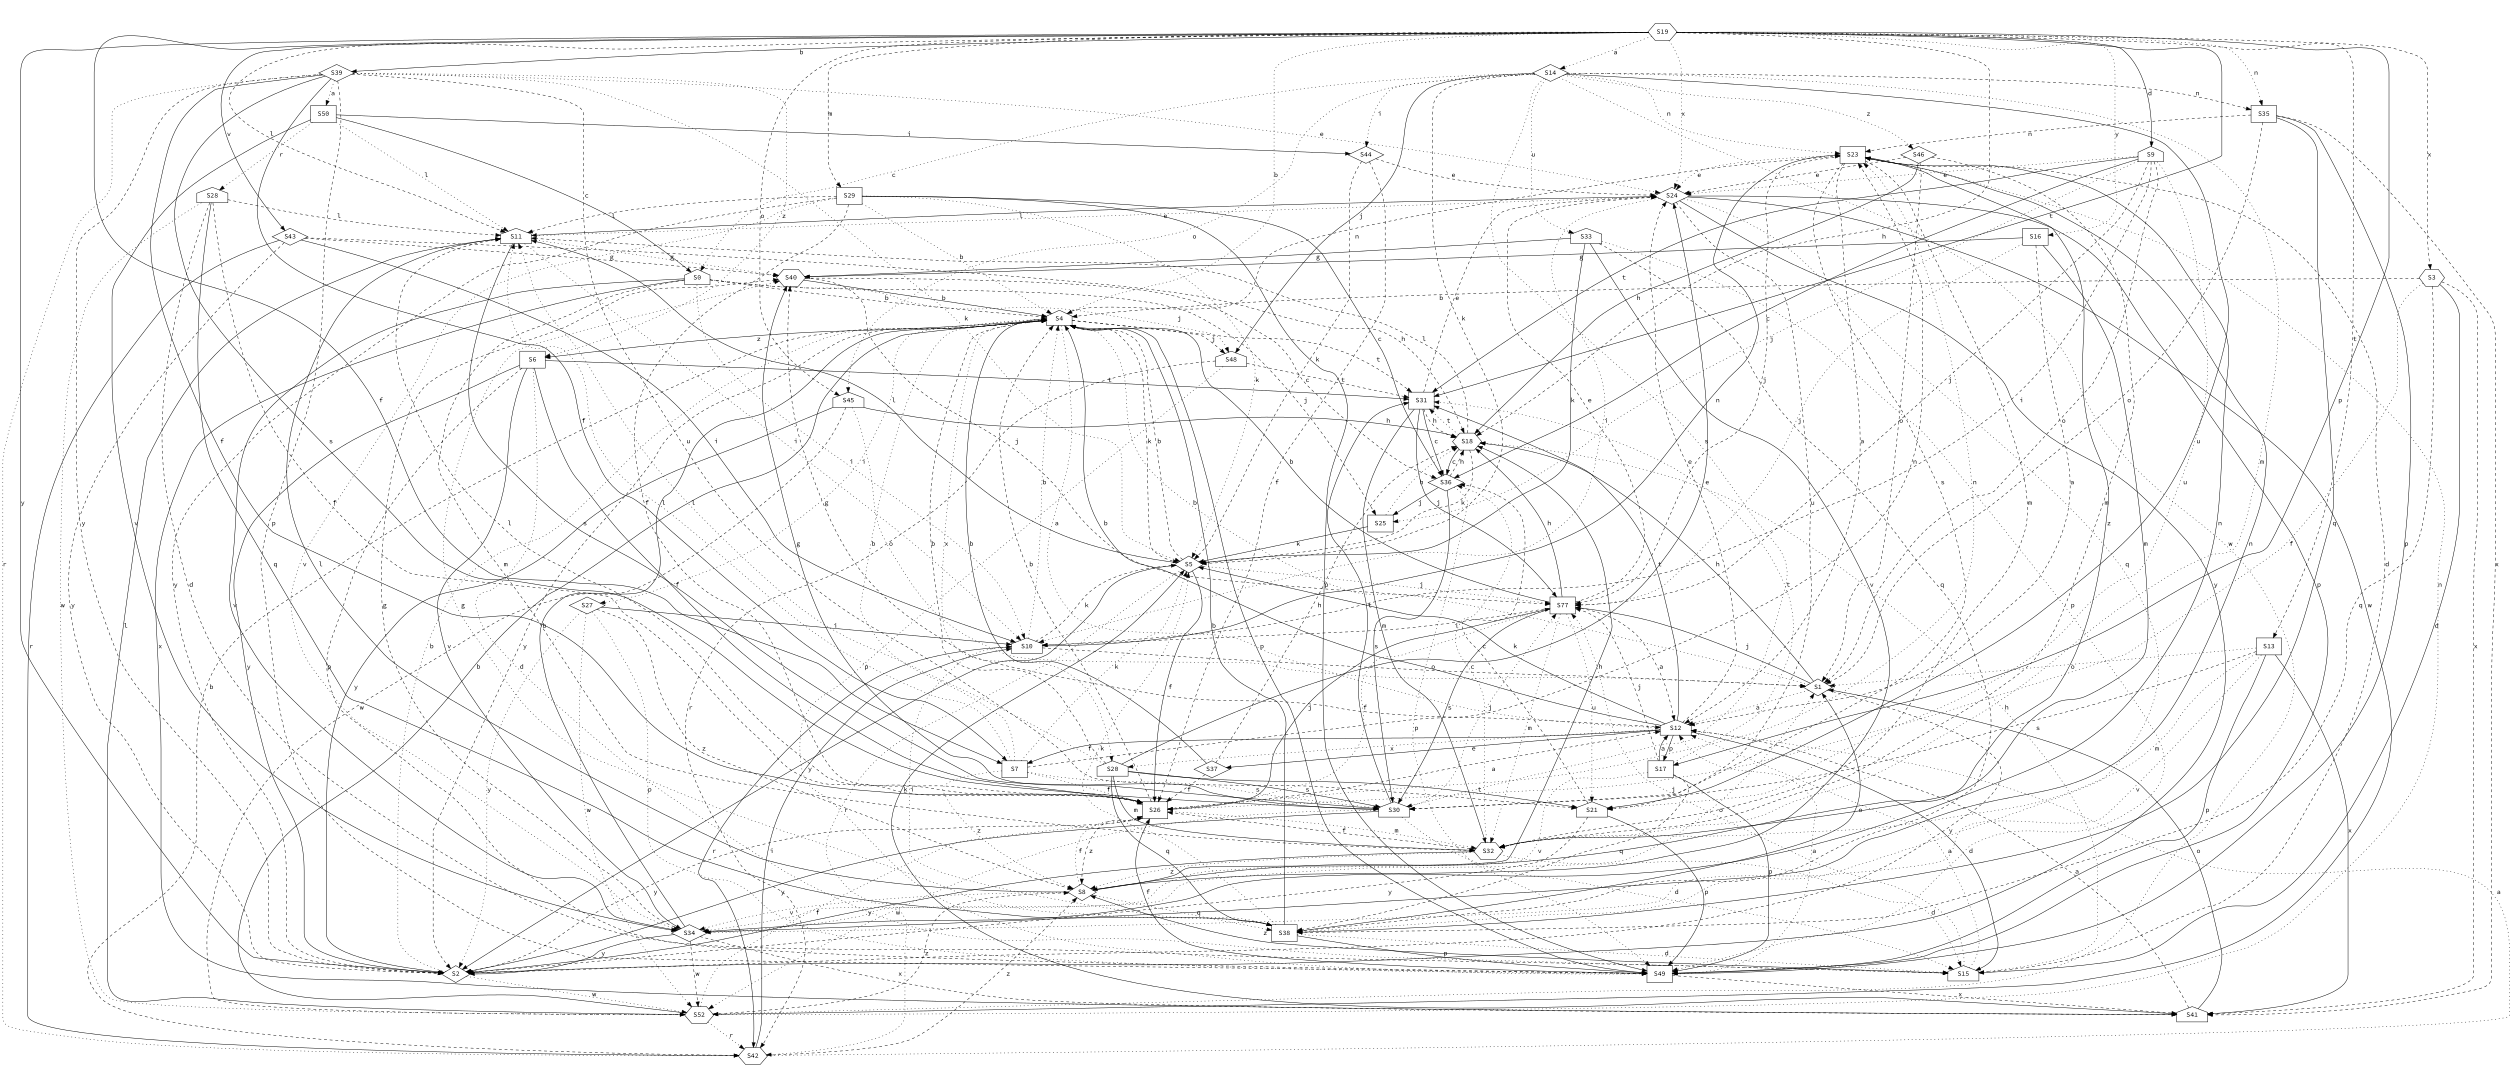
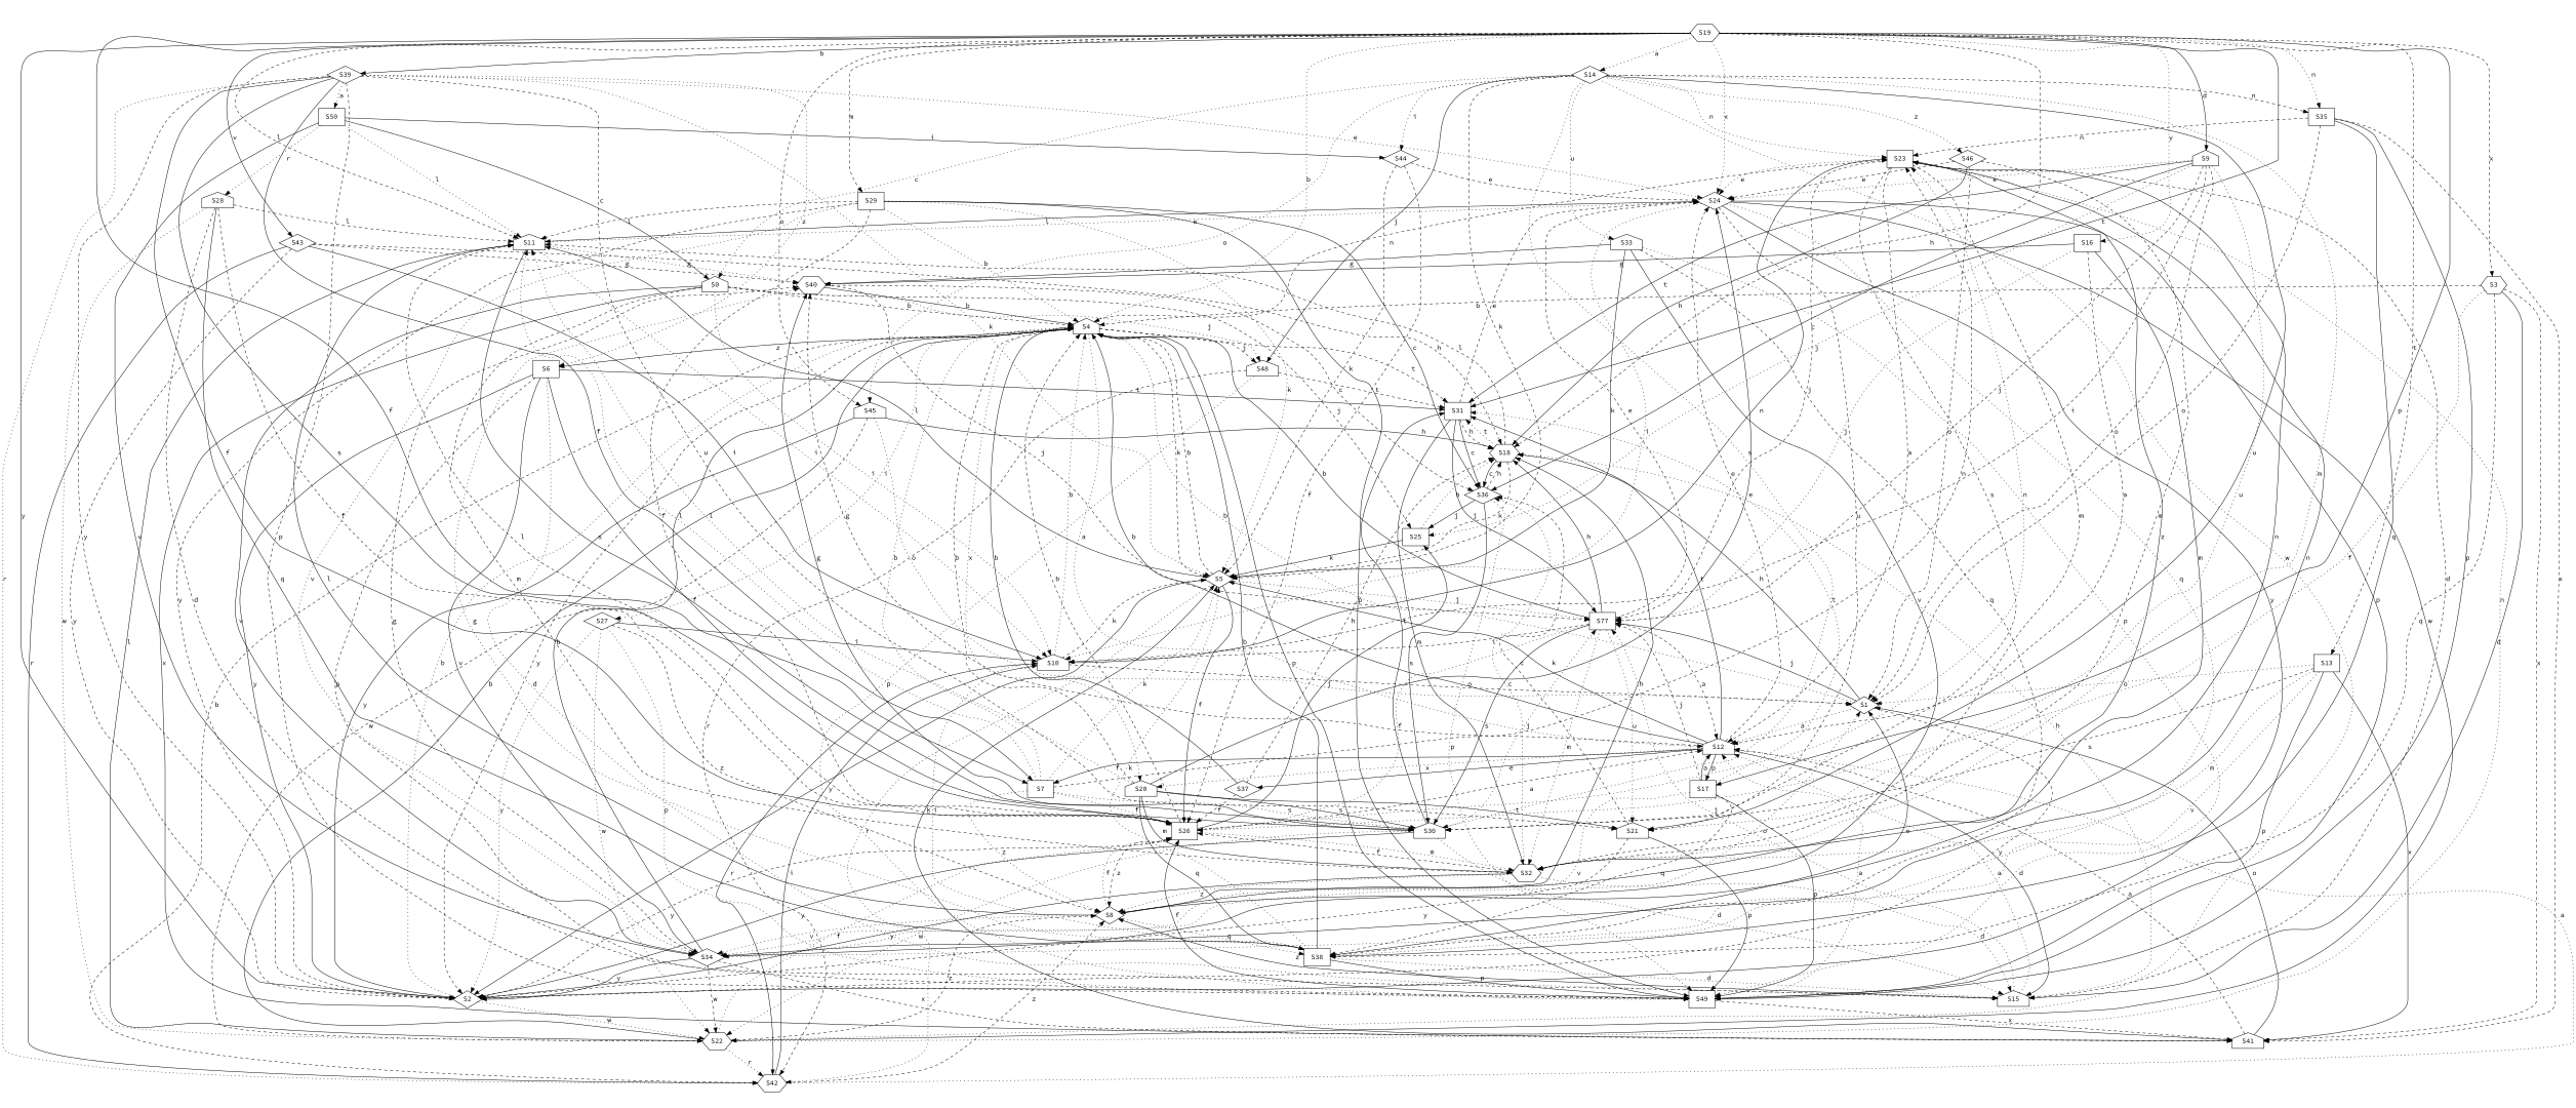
  strict digraph {
    fontname="Source Code Pro"
    node [fontname="Source Code Pro" shape=house]
    edge [fontname="Source Code Pro" style=solid]
    S19 [shape=hexagon]
    S14 [shape=diamond]
    S39 [shape=diamond]
    S4
    S9
    S7 [shape=box]
    S18 [shape=hexagon]
    S11
    S29 [shape=box]
    S35 [shape=box]
    S45
    S17 [shape=box]
    S13 [shape=box]
    S31 [shape=box]
    S43 [shape=diamond]
    S3 [shape=hexagon]
    S16 [shape=box]
    S2 [shape=diamond]
    S24 [shape=diamond]
    S0
    S44 [shape=diamond]
    S48
    S5 [shape=diamond]
    S32 [shape=hexagon]
    S23 [shape=box]
    S30
    S33
    S21
-   S22 [shape=hexagon label=S52]
+   S22 [shape=hexagon]
    S46 [shape=diamond]
    S50 [shape=box]
    S26 [shape=box]
    S49 [shape=box]
    S42 [shape=hexagon]
    S6 [shape=box]
    S20
    S12
    S27 [shape=diamond]
    S10
    S25 [shape=box]
    S36 [shape=diamond]
    n42 [label=S77 shape=box]
    S1 [shape=diamond]
    S8 [shape=diamond]
    S40 [shape=hexagon]
    S34 [shape=diamond]
    S41
    S38 [shape=box]
    S15
    S28
    S37 [shape=diamond]
    S19 -> S14 [label=a style=dotted]
    S19 -> S39 [label=b]
    S19 -> S4 [label=b style=dotted]
    S19 -> S9 [label=d]
    S19 -> S7 [label=f]
    S19 -> S18 [label=h style=dashed]
    S19 -> S11 [label=l style=dashed]
    S19 -> S29 [label=m style=dashed]
    S19 -> S35 [label=n style=dotted]
    S19 -> S45 [label=o style=dashed]
    S19 -> S17 [label=p]
    S19 -> S13 [label=t style=dashed]
    S19 -> S31 [label=t]
    S19 -> S43 [label=v]
    S19 -> S3 [label=x style=dashed]
    S19 -> S16 [label=y style=dotted]
    S19 -> S2 [label=y]
    S19 -> S24 [label=x style=dotted]
    S14 -> S35 [label=n style=dashed]
    S14 -> S45 [label=o style=dotted]
    S14 -> S0 [label=c style=dotted]
    S14 -> S44 [label=i style=dotted]
    S14 -> S48 [label=j]
    S14 -> S5 [label=k style=dashed]
    S14 -> S32 [label=m style=dotted]
    S14 -> S23 [label=n style=dotted]
    S14 -> S30 [label=s style=dotted]
    S14 -> S33 [label=u style=dotted]
    S14 -> S21 [label=u]
    S14 -> S22 [label=w style=dotted]
    S14 -> S46 [label=z style=dotted]
    S39 -> S7 [label=f]
    S39 -> S2 [label=y style=dashed]
    S39 -> S24 [label=e style=dotted]
    S39 -> S5 [label=k style=dotted]
    S39 -> S30 [label=s]
    S39 -> S21 [label=u style=dashed]
    S39 -> S50 [label=a style=dotted]
    S39 -> S26 [label=f]
    S39 -> S49 [label=p style=dashed]
    S39 -> S42 [label=r style=dotted]
    S39 -> S6 [label=z style=dotted]
    S4 -> S31 [label=t style=dashed]
    S4 -> S2 [label=y style=dashed]
    S4 -> S48 [label=j style=dashed]
    S4 -> S5 [label=k style=dashed]
    S4 -> S23 [label=n style=dashed]
    S4 -> S49 [label=p]
    S4 -> S6 [label=z]
    S4 -> S20 [label=x style=dotted]
    S4 -> S12 [label=a style=dotted]
    S4 -> S27 [label=i style=dotted]
    S9 -> S31 [label=t]
    S9 -> S24 [label=e style=dotted]
    S9 -> S21 [label=u style=dotted]
    S9 -> S10 [label=i style=dashed]
    S9 -> S25 [label=j style=dotted]
    S9 -> S36 [label=c]
    S9 -> n42 [label=j style=dashed]
    S9 -> S1 [label=o style=dashed]
    S7 -> S4 [label=b style=dotted]
    S7 -> S11 [label=l style=dotted]
    S7 -> S5 [label=k style=dotted]
    S7 -> S23 [label=n style=dashed]
    S7 -> S30 [label=s style=dotted]
    S7 -> S26 [label=f style=dotted]
    S7 -> S8 [label=z style=dotted]
    S18 -> S11 [label=l style=dashed]
    S18 -> S31 [label=t style=dotted]
    S18 -> S5 [label=k style=dashed]
    S18 -> S36 [label=c]
    S11 -> S24 [label=e style=dotted]
    S11 -> S30 [label=s]
    S11 -> S10 [label=i style=dotted]
    S11 -> S40 [label=g style=dotted]
    S29 -> S4 [label=b style=dotted]
    S29 -> S11 [label=l style=dashed]
    S29 -> S2 [label=y style=dashed]
    S29 -> S5 [label=k style=dotted]
    S29 -> S26 [label=f style=dashed]
    S29 -> S49 [label=p]
    S29 -> S36 [label=c]
    S29 -> S34 [label=v style=dotted]
    S35 -> S23 [label=n style=dashed]
    S35 -> S49 [label=p]
    S35 -> S1 [label=o style=dashed]
    S35 -> S41 [label=x style=dashed]
    S35 -> S38 [label=q]
    S45 -> S18 [label=h]
    S45 -> S2 [label=y]
    S45 -> S22 [label=w style=dashed]
    S45 -> S1 [label=o style=dotted]
    S17 -> S31 [label=t style=dotted]
    S17 -> S49 [label=p]
    S17 -> S12 [label=a]
    S17 -> n42 [label=j style=dashed]
    S17 -> S34 [label=v style=dotted]
    S17 -> S38 [label=q style=dashed]
    S13 -> S32 [label=m style=dotted]
    S13 -> S30 [label=s style=dashed]
    S13 -> S49 [label=p]
    S13 -> S1 [label=o style=dotted]
    S13 -> S34 [label=v style=dotted]
    S13 -> S41 [label=x]
    S31 -> S18 [label=h style=dashed]
    S31 -> S24 [label=e style=dashed]
    S31 -> S32 [label=m]
    S31 -> S36 [label=c]
    S31 -> n42 [label=j]
    S43 -> S18 [label=h style=dashed]
    S43 -> S2 [label=y style=dashed]
    S43 -> S42 [label=r]
    S43 -> S10 [label=i]
    S43 -> S40 [label=g style=dashed]
    S3 -> S4 [label=b style=dashed]
    S3 -> S26 [label=f style=dotted]
    S3 -> S41 [label=x style=dashed]
    S3 -> S38 [label=q style=dashed]
    S3 -> S15 [label=d]
    S16 -> S32 [label=m]
    S16 -> S12 [label=a style=dashed]
    S16 -> n42 [label=j style=dotted]
    S16 -> S40 [label=g]
    S2 -> S4 [label=b style=dotted]
    S2 -> S22 [label=w style=dotted]
    S24 -> S11 [label=l]
    S24 -> S2 [label=y]
    S24 -> S21 [label=u style=dashed]
    S24 -> S22 [label=w]
    S24 -> S49 [label=p]
    S24 -> S10 [label=i style=dotted]
    S24 -> S38 [label=q style=dotted]
    S0 -> S4 [label=b style=dashed]
    S0 -> S48 [label=j style=dotted]
    S0 -> S32 [label=m style=dashed]
    S0 -> S10 [label=i style=dotted]
    S0 -> S25 [label=j style=dashed]
    S0 -> S34 [label=v]
    S0 -> S41 [label=x]
    S44 -> S24 [label=e style=dashed]
    S44 -> S5 [label=k style=dashed]
    S44 -> S26 [label=f style=dashed]
    S48 -> S31 [label=t style=dashed]
    S48 -> S49 [label=p style=dotted]
    S48 -> S42 [label=r style=dashed]
    S5 -> S4 [label=b style=dashed]
    S5 -> S11 [label=l]
    S5 -> S2 [label=y]
    S5 -> S26 [label=f]
    S5 -> S42 [label=r style=dotted]
    S5 -> n42 [label=j style=dotted]
    S32 -> S2 [label=y]
    S32 -> S26 [label=f style=dashed]
    S32 -> S36 [label=c style=dotted]
    S32 -> S8 [label=z style=dotted]
    S32 -> S15 [label=d style=dotted]
    S23 -> S24 [label=e style=dotted]
    S23 -> S32 [label=m style=dashed]
    S23 -> S30 [label=s style=dashed]
    S23 -> S12 [label=a style=dashed]
    S23 -> n42 [label=j style=dashed]
    S23 -> S8 [label=z]
    S23 -> S15 [label=d style=dashed]
    S30 -> S31 [label=t]
    S30 -> S2 [label=y]
    S30 -> S22 [label=w style=dotted]
    S30 -> n42 [label=j style=dotted]
    S30 -> S40 [label=g]
    S30 -> S15 [label=d style=dotted]
    S33 -> S5 [label=k]
    S33 -> S49 [label=p style=dotted]
    S33 -> S40 [label=g]
    S33 -> S34 [label=v]
    S33 -> S38 [label=q style=dashed]
    S21 -> S2 [label=y style=dashed]
    S21 -> S49 [label=p]
    S21 -> S36 [label=c style=dashed]
    S22 -> S4 [label=b]
    S22 -> S11 [label=l]
    S22 -> S23 [label=n style=dotted]
    S22 -> S26 [label=f style=dotted]
    S22 -> S42 [label=r style=dotted]
    S22 -> S8 [label=z style=dashed]
    S46 -> S18 [label=h]
    S46 -> S24 [label=e style=dashed]
    S46 -> S32 [label=m style=dashed]
    S46 -> S1 [label=o style=dashed]
    S50 -> S11 [label=l style=dotted]
    S50 -> S0 [label=c]
    S50 -> S44 [label=i]
    S50 -> S34 [label=v]
    S50 -> S28 [label=r style=dotted]
    S26 -> S4 [label=b style=dashed]
    S26 -> S11 [label=l style=dashed]
    S26 -> S2 [label=y style=dashed]
    S26 -> S32 [label=m style=dotted]
    S26 -> S23 [label=n style=dotted]
    S26 -> S12 [label=a style=dashed]
-   S26 -> n42 [label=j]
+   S26 -> S25 [label=j]
    S26 -> S8 [label=z style=dashed]
    S49 -> S26 [label=f]
    S49 -> S12 [label=a style=dotted]
    S49 -> S41 [label=x style=dashed]
    S42 -> S4 [label=b style=dashed]
    S42 -> S12 [label=a style=dotted]
    S42 -> S10 [label=i]
    S42 -> S8 [label=z style=dashed]
    S6 -> S31 [label=t]
    S6 -> S2 [label=y]
    S6 -> S26 [label=f]
    S6 -> S49 [label=p style=dashed]
    S6 -> S34 [label=v]
    S6 -> S15 [label=d style=dotted]
    S20 -> S4 [label=b style=dashed]
    S20 -> S11 [label=l style=dotted]
    S20 -> S24 [label=e]
    S20 -> S32 [label=m]
    S20 -> S30 [label=s]
    S20 -> S21 [label=t]
    S20 -> S38 [label=q]
    S12 -> S4 [label=b]
    S12 -> S7 [label=f]
    S12 -> S17 [label=p]
    S12 -> S31 [label=t]
    S12 -> S24 [label=e style=dashed]
    S12 -> S5 [label=k]
    S12 -> S20 [label=x style=dotted]
    S12 -> S40 [label=g style=dashed]
    S12 -> S15 [label=d]
    S12 -> S37 [label=e]
    S27 -> S2 [label=y style=dotted]
    S27 -> S22 [label=w style=dotted]
    S27 -> S49 [label=p style=dotted]
    S27 -> S10 [label=i]
    S27 -> S8 [label=z style=dashed]
    S10 -> S4 [label=b style=dotted]
    S10 -> S5 [label=k style=dashed]
    S10 -> S23 [label=n]
    S10 -> S42 [label=r]
    S10 -> S1 [label=o style=dashed]
    S25 -> S18 [label=h style=dotted]
    S25 -> S5 [label=k]
    S36 -> S18 [label=h style=dashed]
    S36 -> S30 [label=s]
    S36 -> S49 [label=p style=dotted]
    S36 -> S25 [label=j]
    n42 -> S4 [label=b]
    n42 -> S18 [label=h]
    n42 -> S24 [label=e style=dashed]
    n42 -> S32 [label=m style=dotted]
    n42 -> S30 [label=s]
    n42 -> S21 [label=u style=dotted]
    n42 -> S26 [label=f style=dotted]
    n42 -> S12 [label=a style=dashed]
    n42 -> S10 [label=i style=dashed]
    S1 -> S4 [label=b style=dotted]
    S1 -> S18 [label=h]
    S1 -> S2 [label=y style=dashed]
    S1 -> S12 [label=a style=dotted]
    S1 -> n42 [label=j]
    S8 -> S18 [label=h]
    S8 -> S11 [label=l]
    S8 -> S23 [label=n]
    S8 -> S26 [label=f style=dotted]
    S8 -> S34 [label=v style=dotted]
    S8 -> S38 [label=q style=dotted]
    S40 -> S4 [label=b]
    S40 -> S36 [label=c style=dashed]
    S40 -> n42 [label=j style=dashed]
    S34 -> S4 [label=b]
    S34 -> S2 [label=y]
    S34 -> S23 [label=n]
    S34 -> S22 [label=w style=dashed]
    S34 -> S1 [label=o style=dotted]
    S34 -> S40 [label=g style=dashed]
    S34 -> S41 [label=x style=dashed]
    S41 -> S5 [label=k]
    S41 -> S12 [label=a style=dashed]
    S41 -> S1 [label=o]
    S38 -> S4 [label=b]
    S38 -> S5 [label=k style=dotted]
    S38 -> S49 [label=p]
    S38 -> S10 [label=i style=dotted]
    S38 -> S1 [label=o]
    S38 -> S40 [label=g style=dotted]
    S38 -> S15 [label=d style=dotted]
    S15 -> S18 [label=h style=dotted]
    S15 -> S12 [label=a style=dotted]
    S15 -> n42 [label=j style=dotted]
    S15 -> S8 [label=z]
    S28 -> S11 [label=l style=dashed]
    S28 -> S22 [label=w style=dotted]
    S28 -> S26 [label=f style=dashed]
    S28 -> S38 [label=q]
    S28 -> S15 [label=d style=dashed]
    S37 -> S4 [label=b]
    S37 -> S18 [label=h style=dashed]
    S37 -> S26 [label=f style=dashed]
  }
